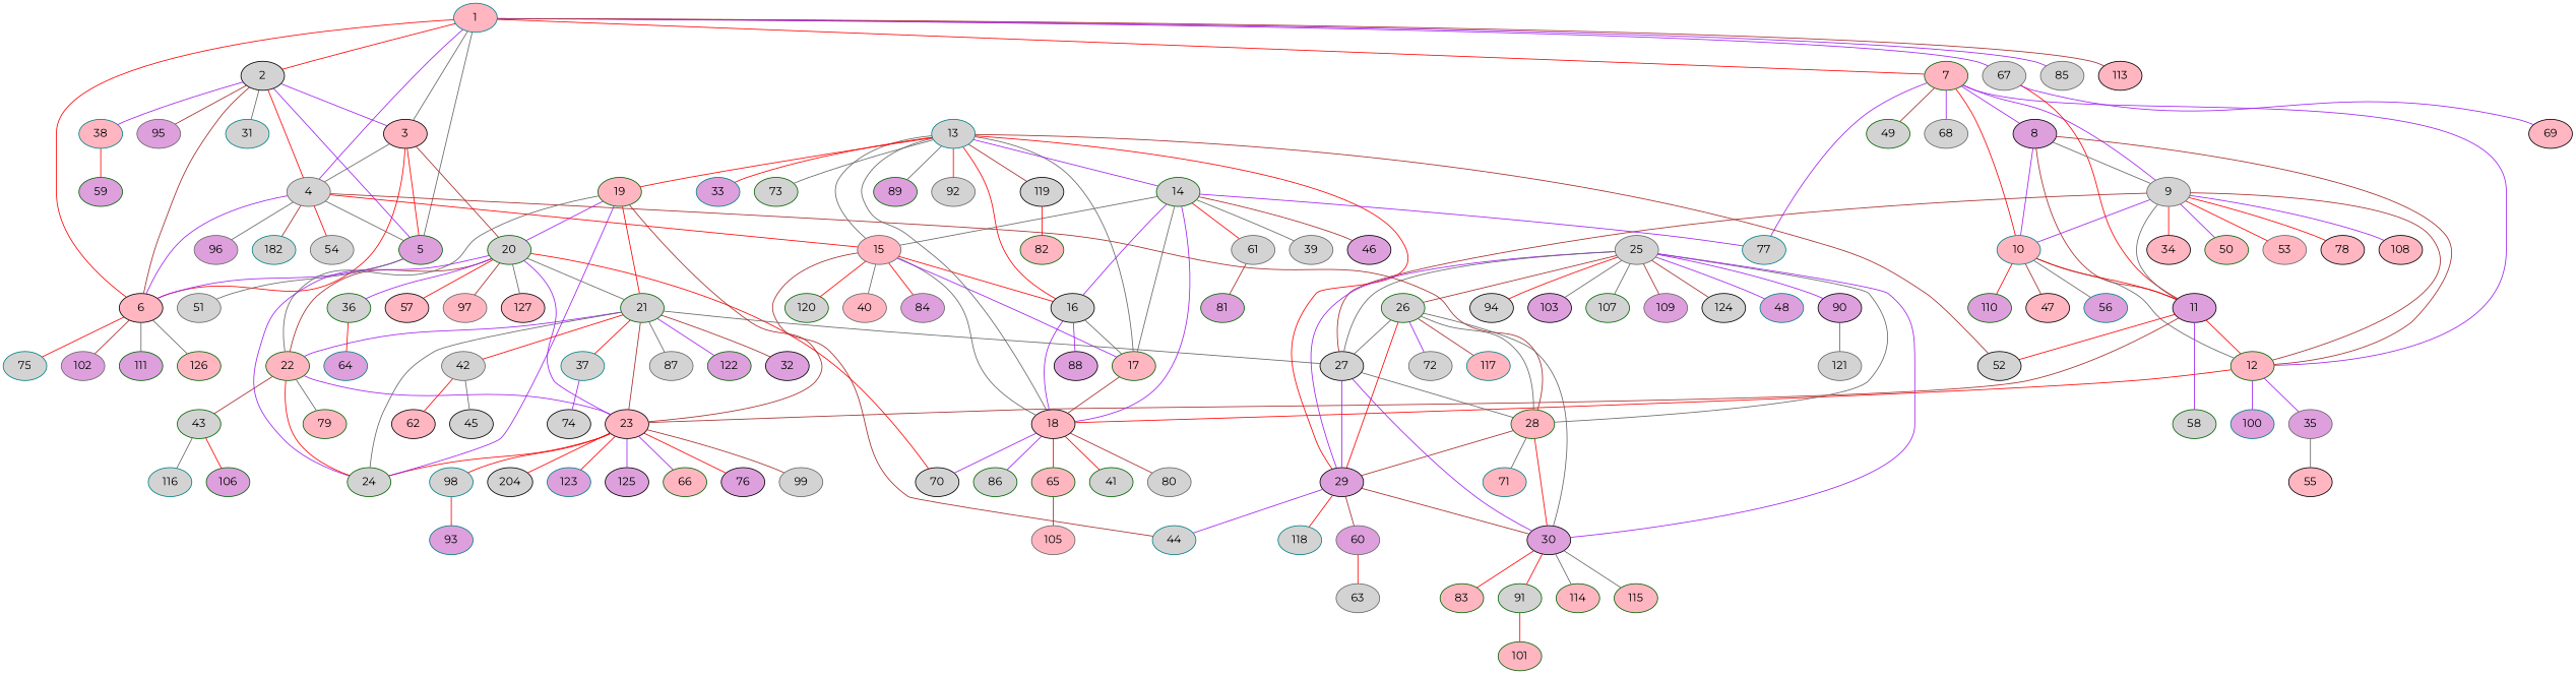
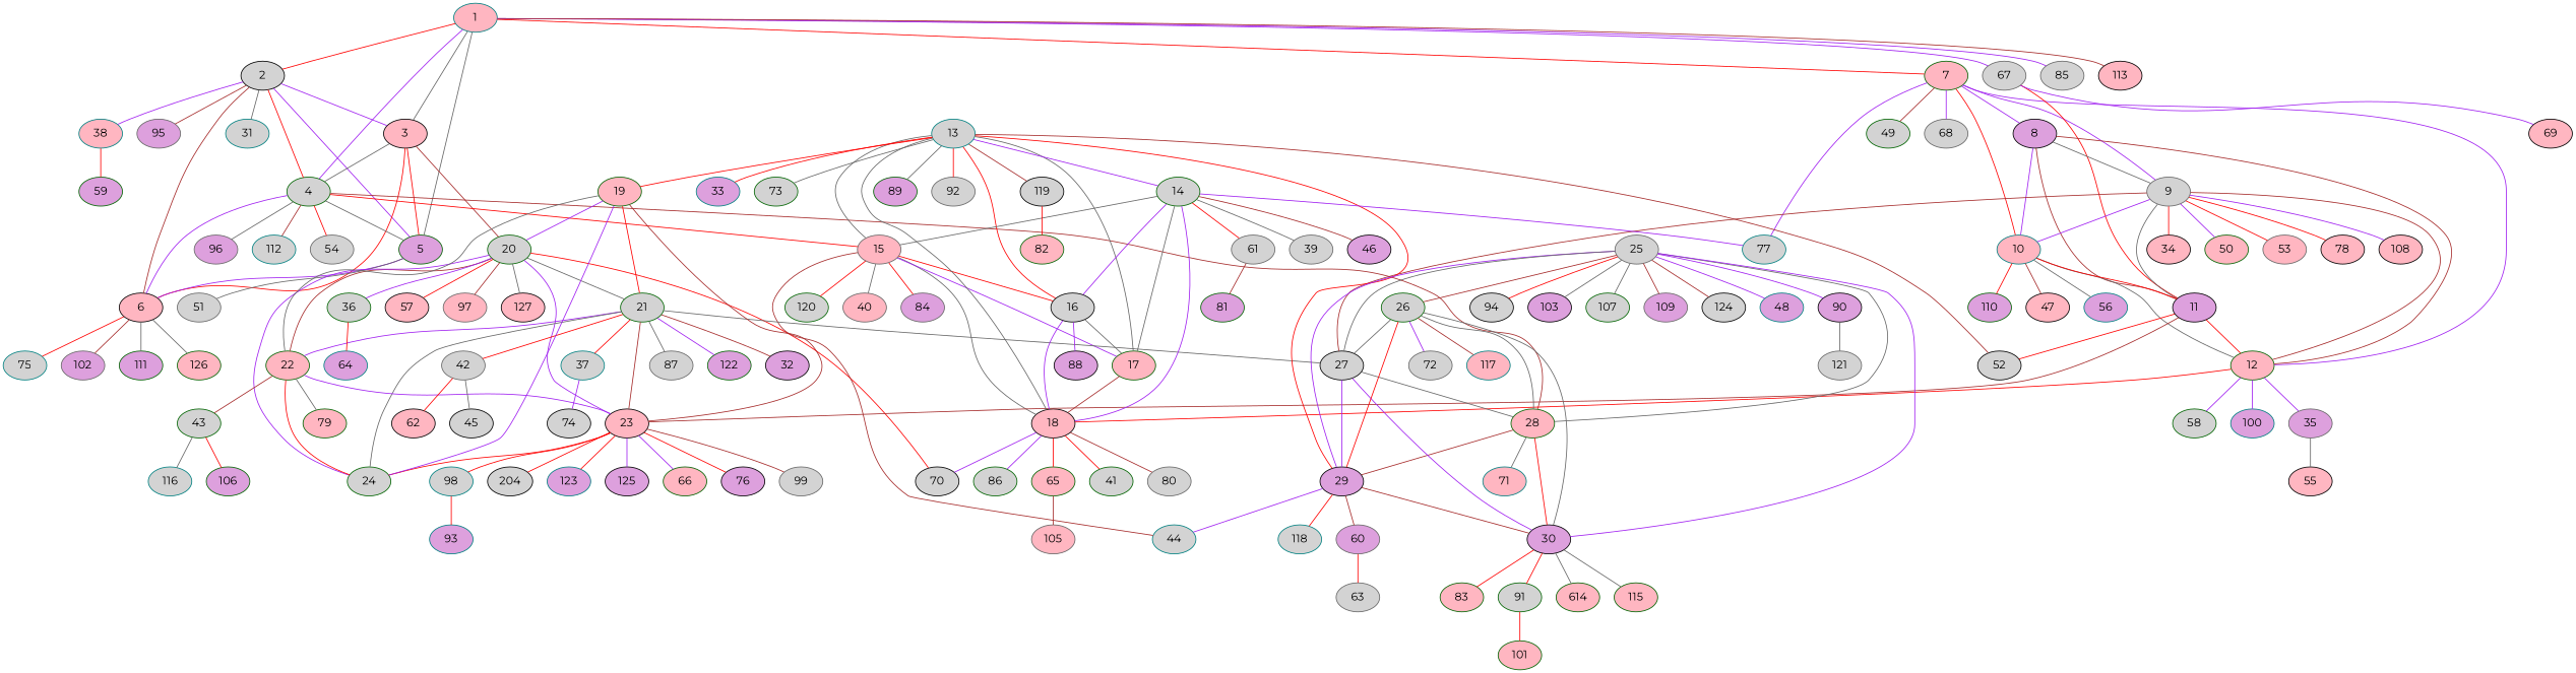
  graph {
    fontname=Montserrat
    node [color=darkgreen fillcolor=lightgrey fontname=Montserrat style=filled]
    edge [color=red fontname=Montserrat]
    1 [color=teal fillcolor=lightpink]
    2 [color=black]
    3 [color=black fillcolor=lightpink]
-   4 [color=gray40]
+   4
    5 [fillcolor=plum]
    6 [color=black fillcolor=lightpink]
    7 [fillcolor=lightpink]
    67 [color=gray40]
    85 [color=gray40]
    113 [color=black fillcolor=lightpink]
    31 [color=teal]
    38 [color=teal fillcolor=lightpink]
    95 [color=gray40 fillcolor=plum]
    20
    15 [color=gray40 fillcolor=lightpink]
    28 [fillcolor=lightpink]
    54 [color=gray40]
    96 [color=gray40 fillcolor=plum]
-   112 [color=teal label=182]
+   112 [color=teal]
    51 [color=gray40]
    75 [color=teal]
    102 [color=gray40 fillcolor=plum]
    111 [fillcolor=plum]
    126 [fillcolor=lightpink]
    8 [color=black fillcolor=plum]
    9 [color=gray40]
    10 [color=teal fillcolor=lightpink]
    12 [fillcolor=lightpink]
    49
    68 [color=gray40]
    77 [color=teal]
    11 [color=black fillcolor=plum]
    69 [color=black fillcolor=lightpink]
    59 [fillcolor=plum]
    23 [color=black fillcolor=lightpink]
    70 [color=black]
    21
    22 [fillcolor=lightpink]
    24
    36
    57 [color=black fillcolor=lightpink]
    97 [color=gray40 fillcolor=lightpink]
    127 [color=black fillcolor=lightpink]
    18 [color=black fillcolor=lightpink]
    16 [color=black]
    17 [fillcolor=lightpink]
    40 [color=gray40 fillcolor=lightpink]
    44 [color=teal]
    84 [color=gray40 fillcolor=plum]
    120
    29 [color=black fillcolor=plum]
    30 [color=black fillcolor=plum]
    71 [color=teal fillcolor=lightpink]
    27 [color=black]
    34 [color=black fillcolor=lightpink]
    50 [fillcolor=lightpink]
    53 [color=gray40 fillcolor=lightpink]
    78 [color=black fillcolor=lightpink]
    108 [color=black fillcolor=lightpink]
    47 [color=black fillcolor=lightpink]
    56 [color=teal fillcolor=plum]
    110 [fillcolor=plum]
    52 [color=black]
    58
    35 [color=gray40 fillcolor=plum]
    100 [color=teal fillcolor=plum]
    66 [fillcolor=lightpink]
    76 [color=black fillcolor=plum]
    98 [color=teal]
    99 [color=gray40]
    n71 [color=black label=204]
    123 [color=teal fillcolor=plum]
    125 [color=black fillcolor=plum]
    41
    65 [fillcolor=lightpink]
    80 [color=gray40]
    86
    55 [color=black fillcolor=lightpink]
    13 [color=teal]
    14
    19 [fillcolor=lightpink]
    33 [color=teal fillcolor=plum]
    73
    89 [fillcolor=plum]
    92 [color=gray40]
    119 [color=black]
    39 [color=gray40]
    46 [color=black fillcolor=plum]
    61 [color=gray40]
    88 [color=black fillcolor=plum]
    60 [color=gray40 fillcolor=plum]
    118 [color=teal]
    82 [fillcolor=lightpink]
    81 [fillcolor=plum]
    105 [color=gray40 fillcolor=lightpink]
    32 [color=black fillcolor=plum]
    37 [color=teal]
    42 [color=gray40]
    87 [color=gray40]
    122 [fillcolor=plum]
    43
    79 [fillcolor=lightpink]
    64 [color=teal fillcolor=plum]
    74 [color=black]
    45 [color=black]
    62 [color=black fillcolor=lightpink]
    106 [fillcolor=plum]
    116 [color=teal]
    93 [color=teal fillcolor=plum]
    25 [color=gray40]
    26
    48 [color=teal fillcolor=plum]
    90 [color=black fillcolor=plum]
    94 [color=black]
    103 [color=black fillcolor=plum]
    107
    109 [color=gray40 fillcolor=plum]
    124 [color=black]
    72 [color=gray40]
    117 [color=teal fillcolor=lightpink]
    83 [fillcolor=lightpink]
    91
-   114 [fillcolor=lightpink]
+   114 [fillcolor=lightpink label=614]
    115 [fillcolor=lightpink]
    121 [color=gray40]
    63 [color=gray40]
    101 [fillcolor=lightpink]
    1 -- 2
    1 -- 3 [color=gray40]
    1 -- 4 [color=purple]
    1 -- 5 [color=gray40]
-   1 -- 6
    1 -- 7
    1 -- 67 [color=purple]
    1 -- 85 [color=purple]
    1 -- 113 [color=brown]
    2 -- 3 [color=purple]
    2 -- 4
    2 -- 5 [color=purple]
    2 -- 6 [color=brown]
    2 -- 31 [color=gray40]
    2 -- 38 [color=purple]
    2 -- 95 [color=brown]
    3 -- 4 [color=gray40]
    3 -- 5
    3 -- 6
    3 -- 20 [color=brown]
    4 -- 5 [color=gray40]
    4 -- 6 [color=purple]
    4 -- 15
    4 -- 28 [color=brown]
    4 -- 54
    4 -- 96 [color=gray40]
    4 -- 112 [color=brown]
    5 -- 6 [color=purple]
    5 -- 51 [color=gray40]
    6 -- 75
    6 -- 102 [color=brown]
    6 -- 111 [color=gray40]
    6 -- 126 [color=gray40]
    7 -- 8 [color=purple]
    7 -- 9 [color=purple]
    7 -- 10
    7 -- 12 [color=purple]
    7 -- 49 [color=brown]
    7 -- 68 [color=purple]
    7 -- 77 [color=purple]
    67 -- 11
    67 -- 69 [color=purple]
    38 -- 59
    20 -- 23 [color=purple]
    20 -- 70
    20 -- 21 [color=gray40]
    20 -- 22 [color=brown]
    20 -- 24 [color=purple]
    20 -- 36 [color=purple]
    20 -- 57
    20 -- 97 [color=brown]
    20 -- 127 [color=gray40]
    15 -- 18 [color=gray40]
    15 -- 16
    15 -- 17 [color=purple]
    15 -- 40 [color=gray40]
    15 -- 44 [color=brown]
    15 -- 84
    15 -- 120
    28 -- 29 [color=brown]
    28 -- 30
    28 -- 71 [color=gray40]
    8 -- 9 [color=gray40]
    8 -- 10 [color=purple]
    8 -- 12 [color=brown]
    8 -- 11 [color=brown]
    9 -- 10 [color=purple]
    9 -- 12 [color=brown]
    9 -- 11 [color=gray40]
    9 -- 27 [color=brown]
    9 -- 34
    9 -- 50 [color=purple]
    9 -- 53
    9 -- 78
    9 -- 108 [color=purple]
    10 -- 12 [color=gray40]
    10 -- 11
    10 -- 47 [color=brown]
    10 -- 56 [color=gray40]
    10 -- 110
    12 -- 18
    12 -- 35 [color=purple]
    12 -- 100 [color=purple]
    11 -- 12
    11 -- 23 [color=brown]
    11 -- 52
-   11 -- 58 [color=purple]
+   12 -- 58 [color=purple]
    23 -- 24
    23 -- 66 [color=purple]
    23 -- 76
    23 -- 98
    23 -- 99 [color=brown]
    23 -- n71
    23 -- 123
    23 -- 125 [color=purple]
    21 -- 23 [color=brown]
    21 -- 22 [color=purple]
    21 -- 24 [color=gray40]
    21 -- 27 [color=gray40]
    21 -- 32 [color=brown]
    21 -- 37
    21 -- 42
    21 -- 87 [color=gray40]
    21 -- 122 [color=purple]
    22 -- 23 [color=purple]
    22 -- 24
    22 -- 43 [color=brown]
    22 -- 79 [color=gray40]
    36 -- 64
    18 -- 70 [color=purple]
    18 -- 41
    18 -- 65
    18 -- 80 [color=brown]
    18 -- 86 [color=purple]
    16 -- 18 [color=purple]
    16 -- 17 [color=gray40]
    16 -- 88 [color=purple]
    17 -- 18 [color=brown]
    29 -- 44 [color=purple]
    29 -- 30 [color=brown]
    29 -- 60 [color=brown]
    29 -- 118
    30 -- 83
    30 -- 91
    30 -- 114 [color=gray40]
    30 -- 115 [color=gray40]
    27 -- 28 [color=gray40]
    27 -- 29 [color=purple]
    27 -- 30 [color=purple]
    35 -- 55 [color=gray40]
    98 -- 93
    65 -- 105 [color=brown]
    13 -- 15 [color=gray40]
    13 -- 18 [color=gray40]
    13 -- 16
    13 -- 17 [color=gray40]
    13 -- 29
    13 -- 52 [color=brown]
    13 -- 14 [color=purple]
    13 -- 19
    13 -- 33
    13 -- 73 [color=gray40]
    13 -- 89 [color=gray40]
    13 -- 92
    13 -- 119 [color=brown]
    14 -- 15 [color=gray40]
    14 -- 77 [color=purple]
    14 -- 18 [color=purple]
    14 -- 16 [color=purple]
    14 -- 17 [color=gray40]
    14 -- 39 [color=gray40]
    14 -- 46 [color=brown]
    14 -- 61
    19 -- 20 [color=purple]
    19 -- 23 [color=brown]
    19 -- 21
    19 -- 22 [color=gray40]
    19 -- 24 [color=purple]
    119 -- 82
    61 -- 81 [color=brown]
    60 -- 63
    37 -- 74 [color=purple]
    42 -- 45 [color=gray40]
    42 -- 62
    43 -- 106
    43 -- 116 [color=gray40]
    25 -- 28 [color=gray40]
    25 -- 29 [color=purple]
    25 -- 30 [color=purple]
    25 -- 27 [color=gray40]
    25 -- 26 [color=brown]
    25 -- 48 [color=purple]
    25 -- 90 [color=purple]
    25 -- 94
    25 -- 103 [color=gray40]
    25 -- 107 [color=gray40]
    25 -- 109 [color=brown]
    25 -- 124 [color=brown]
    26 -- 28 [color=gray40]
    26 -- 29
    26 -- 30 [color=gray40]
    26 -- 27 [color=gray40]
    26 -- 72 [color=purple]
    26 -- 117 [color=brown]
    90 -- 121 [color=gray40]
    91 -- 101
  }
